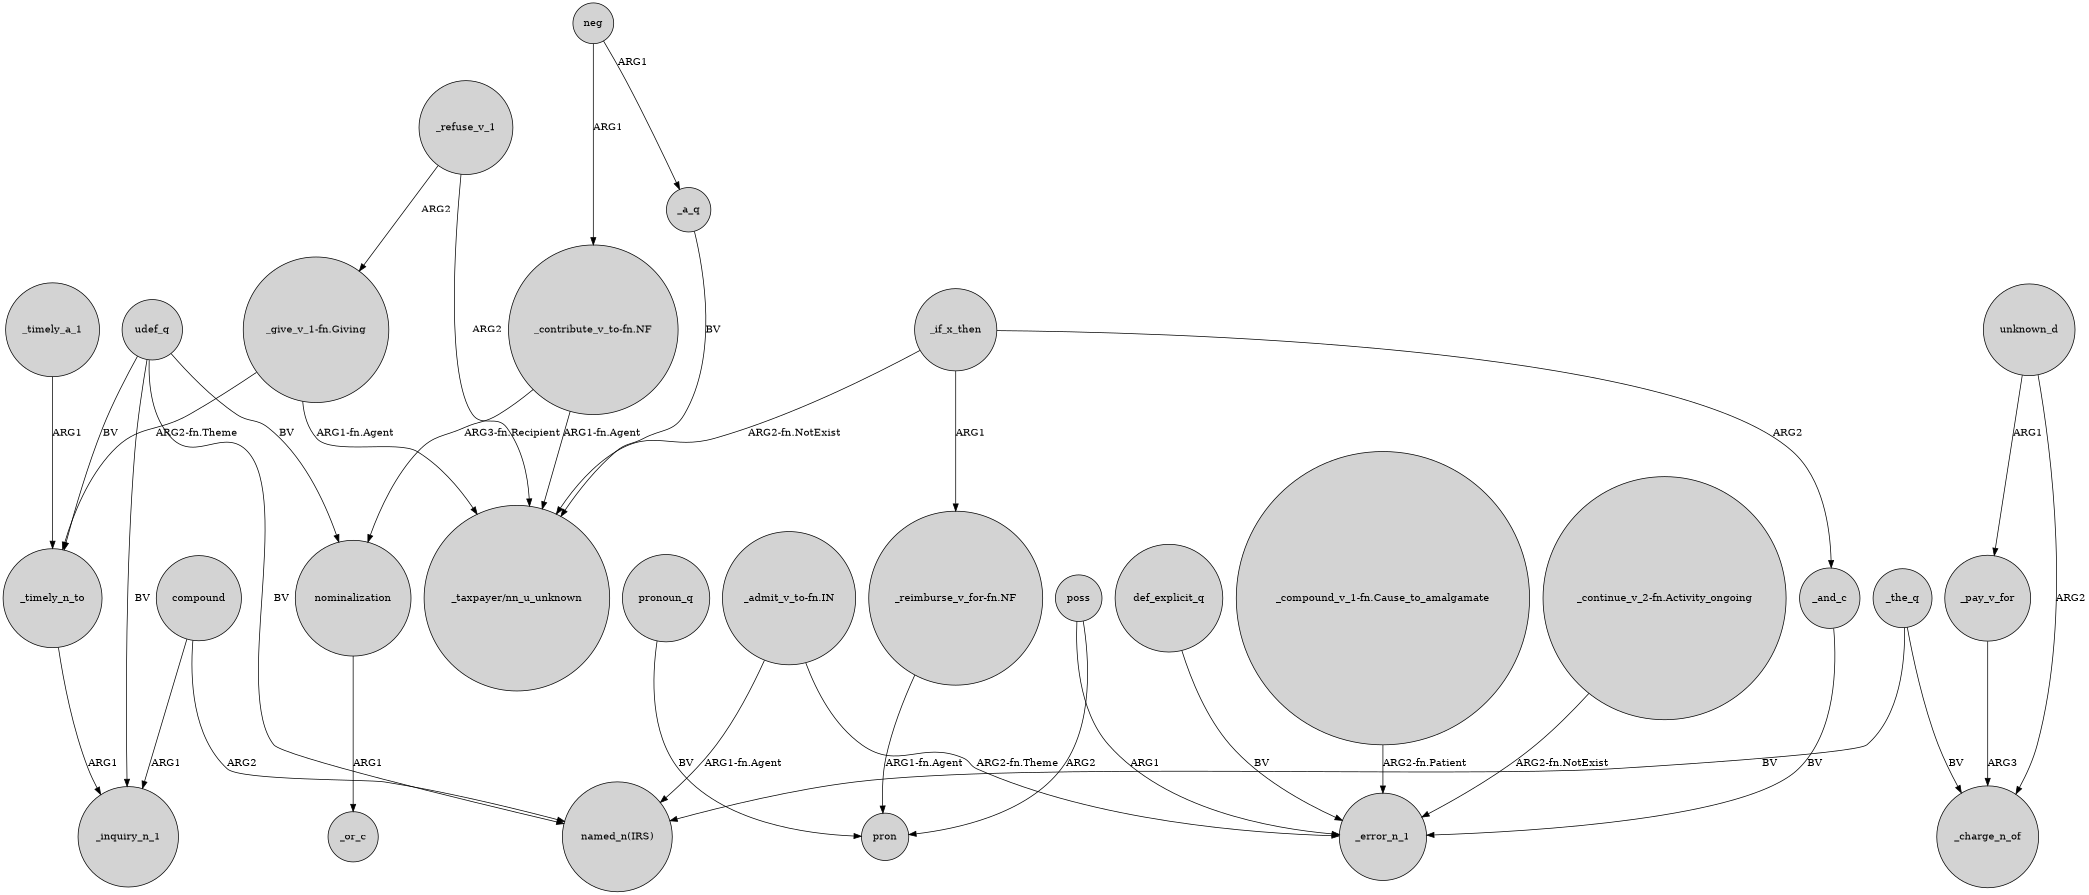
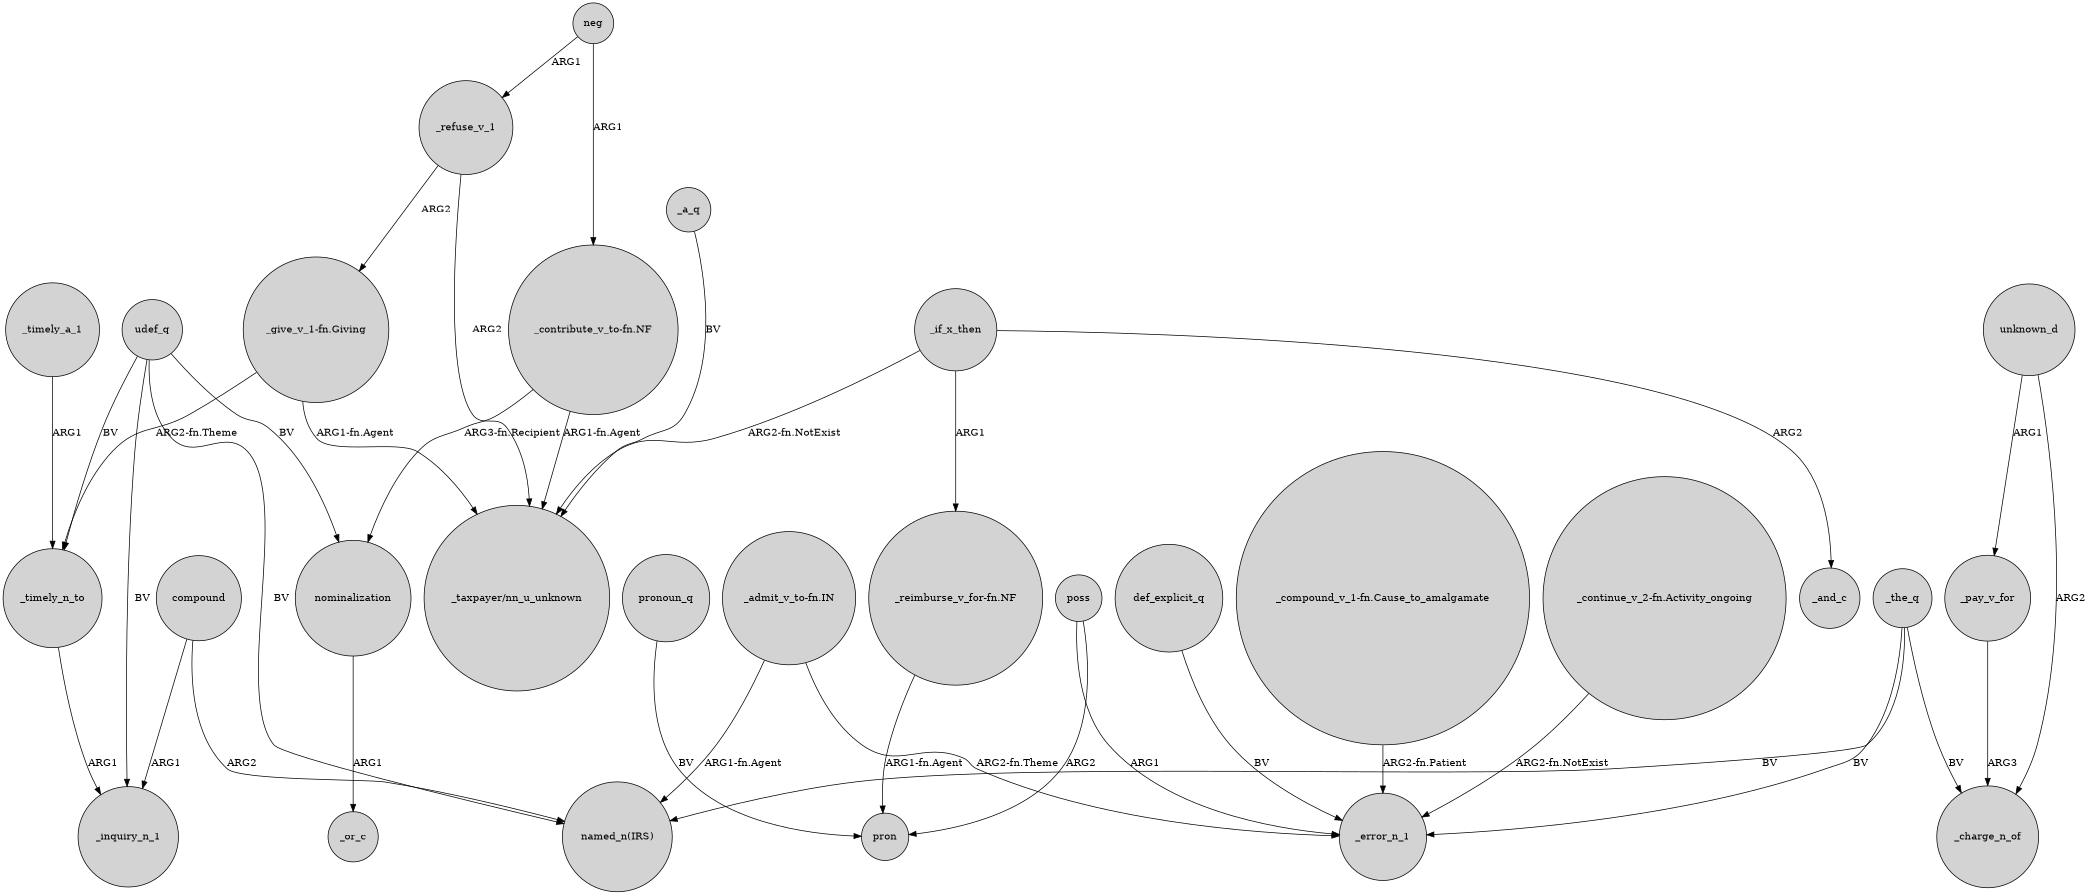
  digraph {
    fontname="DejaVu Serif"
    node [fontname="DejaVu Serif" shape=circle style=filled]
    edge [fontname="DejaVu Serif"]
    n1 [label=_timely_n_to]
    _inquiry_n_1
    poss
    pron
    _error_n_1
    _pay_v_for
    _charge_n_of
    _refuse_v_1
    "_give_v_1-fn.Giving"
    "_taxpayer/nn_u_unknown"
    "_contribute_v_to-fn.NF"
    nominalization
    _or_c
    "_admit_v_to-fn.IN"
    "named_n(IRS)"
    def_explicit_q
    udef_q
    "_compound_v_1-fn.Cause_to_amalgamate"
    "_reimburse_v_for-fn.NF"
    n20 [label=unknown_d]
    _the_q
    _if_x_then
    _and_c
    pronoun_q
    neg
    compound
    _timely_a_1
    "_continue_v_2-fn.Activity_ongoing"
    _a_q
    n1 -> _inquiry_n_1 [label=ARG1]
    poss -> pron [label=ARG2]
    poss -> _error_n_1 [label=ARG1]
    _pay_v_for -> _charge_n_of [label=ARG3]
    _refuse_v_1 -> "_give_v_1-fn.Giving" [label=ARG2]
    _refuse_v_1 -> "_taxpayer/nn_u_unknown" [label=ARG2]
    "_give_v_1-fn.Giving" -> n1 [label="ARG2-fn.Theme"]
    "_give_v_1-fn.Giving" -> "_taxpayer/nn_u_unknown" [label="ARG1-fn.Agent"]
    "_contribute_v_to-fn.NF" -> "_taxpayer/nn_u_unknown" [label="ARG1-fn.Agent"]
    "_contribute_v_to-fn.NF" -> nominalization [label="ARG3-fn.Recipient"]
    nominalization -> _or_c [label=ARG1]
    "_admit_v_to-fn.IN" -> _error_n_1 [label="ARG2-fn.Theme"]
    "_admit_v_to-fn.IN" -> "named_n(IRS)" [label="ARG1-fn.Agent"]
    def_explicit_q -> _error_n_1 [label=BV]
    udef_q -> n1 [label=BV]
    udef_q -> _inquiry_n_1 [label=BV]
    udef_q -> nominalization [label=BV]
    udef_q -> "named_n(IRS)" [label=BV]
    "_compound_v_1-fn.Cause_to_amalgamate" -> _error_n_1 [label="ARG2-fn.Patient"]
    "_reimburse_v_for-fn.NF" -> pron [label="ARG1-fn.Agent"]
    n20 -> _pay_v_for [label=ARG1]
    n20 -> _charge_n_of [label=ARG2]
-   _and_c -> _error_n_1 [label=BV]
+   _the_q -> _error_n_1 [label=BV]
    _the_q -> _charge_n_of [label=BV]
    _the_q -> "named_n(IRS)" [label=BV]
    _if_x_then -> "_taxpayer/nn_u_unknown" [label="ARG2-fn.NotExist"]
    _if_x_then -> "_reimburse_v_for-fn.NF" [label=ARG1]
    _if_x_then -> _and_c [label=ARG2]
    pronoun_q -> pron [label=BV]
-   neg -> _a_q [label=ARG1]
+   neg -> _refuse_v_1 [label=ARG1]
    neg -> "_contribute_v_to-fn.NF" [label=ARG1]
    compound -> _inquiry_n_1 [label=ARG1]
    compound -> "named_n(IRS)" [label=ARG2]
    _timely_a_1 -> n1 [label=ARG1]
    "_continue_v_2-fn.Activity_ongoing" -> _error_n_1 [label="ARG2-fn.NotExist"]
    _a_q -> "_taxpayer/nn_u_unknown" [label=BV]
  }
